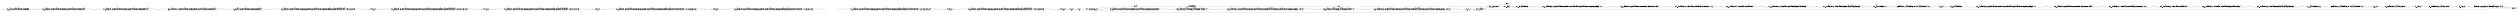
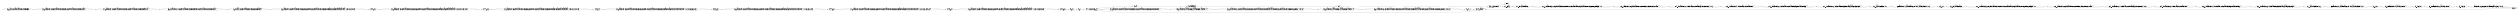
  digraph {
    rankdir=LR
    n1 [label="r31 := @this: com.search.davidmoten.rtree.RTreeTest"]
    "r32 = staticinvoke <com.github.davidmoten.rtree.RTree: com.github.davidmoten.rtree.RTree create()>()"
    "$r0 = staticinvoke <com.github.davidmoten.rtree.RTree: com.github.davidmoten.rtree.RTree$Builder star()>()"
    "r33 = virtualinvoke $r0.<com.github.davidmoten.rtree.RTree$Builder: com.github.davidmoten.rtree.RTree create()>()"
    "$r1 = newarray (com.github.davidmoten.rtree.geometry.Rectangle)[7]"
    "$r2 = staticinvoke <com.github.davidmoten.rtree.geometry.Geometries: com.github.davidmoten.rtree.geometry.Rectangle rectangle(float,float,float,float)>(0.0F, 0.0F, 0.0F, 0.0F)"
    "$r1[0] = $r2"
    "$r3 = staticinvoke <com.github.davidmoten.rtree.geometry.Geometries: com.github.davidmoten.rtree.geometry.Rectangle rectangle(float,float,float,float)>(0.0F, 0.0F, 100.0F, 100.0F)"
    "$r1[1] = $r3"
    "$r4 = staticinvoke <com.github.davidmoten.rtree.geometry.Geometries: com.github.davidmoten.rtree.geometry.Rectangle rectangle(float,float,float,float)>(0.0F, 0.0F, 10.0F, 10.0F)"
    "$r1[2] = $r4"
    "$r5 = staticinvoke <com.github.davidmoten.rtree.geometry.Geometries: com.github.davidmoten.rtree.geometry.Rectangle rectangle(double,double,double,double)>(0.12, 0.25, 50.356, 50.756)"
    "$r1[3] = $r5"
    "$r6 = staticinvoke <com.github.davidmoten.rtree.geometry.Geometries: com.github.davidmoten.rtree.geometry.Rectangle rectangle(double,double,double,double)>(1.0, 0.252, 50.0, 69.23)"
+   "$r1[4] = $r6"
    "$r7 = staticinvoke <com.github.davidmoten.rtree.geometry.Geometries: com.github.davidmoten.rtree.geometry.Rectangle rectangle(double,double,double,double)>(13.12, 23.123, 50.45, 80.9)"
    "$r1[5] = $r7"
    "$r8 = staticinvoke <com.github.davidmoten.rtree.geometry.Geometries: com.github.davidmoten.rtree.geometry.Rectangle rectangle(float,float,float,float)>(10.0F, 10.0F, 50.0F, 50.0F)"
    "$r1[6] = $r8"
    "r9 = $r1"
    "i4 = 1"
    "if i4 > 10000 goto r35 = r9"
    "r34 = staticinvoke <com.github.davidmoten.rtree.RTreeTest: com.github.davidmoten.rtree.geometry.Point nextPoint()>()"
    n24 [label="r37 = r9"]
    "$r29 = staticinvoke <java.lang.Integer: java.lang.Integer valueOf(int)>(i4)"
    "i5 = lengthof r35"
    "r32 = virtualinvoke r32.<com.github.davidmoten.rtree.RTree: com.github.davidmoten.rtree.RTree add(java.lang.Object,com.github.davidmoten.rtree.geometry.Geometry)>($r29, r34)"
    "$r30 = staticinvoke <java.lang.Integer: java.lang.Integer valueOf(int)>(i4)"
    "r33 = virtualinvoke r33.<com.github.davidmoten.rtree.RTree: com.github.davidmoten.rtree.RTree add(java.lang.Object,com.github.davidmoten.rtree.geometry.Geometry)>($r30, r34)"
    n30 [label="i4 = i7 + 1"]
    "goto [?= (branch)]"
    "if i6 >= i5 goto return"
    "r10 = r35[i6]"
    return
    "i6 = 0"
    "$r11 = new java.util.HashSet"
    "$r12 = virtualinvoke r32.<com.github.davidmoten.rtree.RTree: rx.Observable search(com.github.davidmoten.rtree.geometry.Rectangle)>(r10)"
    "$r13 = staticinvoke <com.github.davidmoten.rtree.RTreeTest: rx.functions.Func1 toValue()>()"
    "$r14 = virtualinvoke $r12.<rx.Observable: rx.Observable map(rx.functions.Func1)>($r13)"
    "$r15 = virtualinvoke $r14.<rx.Observable: rx.Observable toList()>()"
    "$r16 = virtualinvoke $r15.<rx.Observable: rx.observables.BlockingObservable toBlocking()>()"
    "$r17 = virtualinvoke $r16.<rx.observables.BlockingObservable: java.lang.Object single()>()"
    "$r18 = (java.util.Collection) $r17"
    "specialinvoke $r11.<java.util.HashSet: void <init>(java.util.Collection)>($r18)"
    "r19 = $r11"
    "$r20 = new java.util.HashSet"
    "$r21 = virtualinvoke r33.<com.github.davidmoten.rtree.RTree: rx.Observable search(com.github.davidmoten.rtree.geometry.Rectangle)>(r10)"
    "$r22 = staticinvoke <com.github.davidmoten.rtree.RTreeTest: rx.functions.Func1 toValue()>()"
    "$r23 = virtualinvoke $r21.<rx.Observable: rx.Observable map(rx.functions.Func1)>($r22)"
    "$r24 = virtualinvoke $r23.<rx.Observable: rx.Observable toList()>()"
    "$r25 = virtualinvoke $r24.<rx.Observable: rx.observables.BlockingObservable toBlocking()>()"
    "$r26 = virtualinvoke $r25.<rx.observables.BlockingObservable: java.lang.Object single()>()"
    "$r27 = (java.util.Collection) $r26"
    "specialinvoke $r20.<java.util.HashSet: void <init>(java.util.Collection)>($r27)"
    "r28 = $r20"
    "$i0 = interfaceinvoke r19.<java.util.Set: int size()>()"
    "$l1 = (long) $i0"
    "$i2 = interfaceinvoke r28.<java.util.Set: int size()>()"
    "$l3 = (long) $i2"
    "staticinvoke <org.junit.Assert: void assertEquals(long,long)>($l1, $l3)"
    "i6 = i6 + 1"
    n1 -> "r32 = staticinvoke <com.github.davidmoten.rtree.RTree: com.github.davidmoten.rtree.RTree create()>()"
    "r32 = staticinvoke <com.github.davidmoten.rtree.RTree: com.github.davidmoten.rtree.RTree create()>()" -> "$r0 = staticinvoke <com.github.davidmoten.rtree.RTree: com.github.davidmoten.rtree.RTree$Builder star()>()"
    "$r0 = staticinvoke <com.github.davidmoten.rtree.RTree: com.github.davidmoten.rtree.RTree$Builder star()>()" -> "r33 = virtualinvoke $r0.<com.github.davidmoten.rtree.RTree$Builder: com.github.davidmoten.rtree.RTree create()>()"
    "r33 = virtualinvoke $r0.<com.github.davidmoten.rtree.RTree$Builder: com.github.davidmoten.rtree.RTree create()>()" -> "$r1 = newarray (com.github.davidmoten.rtree.geometry.Rectangle)[7]"
    "$r1 = newarray (com.github.davidmoten.rtree.geometry.Rectangle)[7]" -> "$r2 = staticinvoke <com.github.davidmoten.rtree.geometry.Geometries: com.github.davidmoten.rtree.geometry.Rectangle rectangle(float,float,float,float)>(0.0F, 0.0F, 0.0F, 0.0F)"
    "$r2 = staticinvoke <com.github.davidmoten.rtree.geometry.Geometries: com.github.davidmoten.rtree.geometry.Rectangle rectangle(float,float,float,float)>(0.0F, 0.0F, 0.0F, 0.0F)" -> "$r1[0] = $r2"
    "$r1[0] = $r2" -> "$r3 = staticinvoke <com.github.davidmoten.rtree.geometry.Geometries: com.github.davidmoten.rtree.geometry.Rectangle rectangle(float,float,float,float)>(0.0F, 0.0F, 100.0F, 100.0F)"
    "$r3 = staticinvoke <com.github.davidmoten.rtree.geometry.Geometries: com.github.davidmoten.rtree.geometry.Rectangle rectangle(float,float,float,float)>(0.0F, 0.0F, 100.0F, 100.0F)" -> "$r1[1] = $r3"
    "$r1[1] = $r3" -> "$r4 = staticinvoke <com.github.davidmoten.rtree.geometry.Geometries: com.github.davidmoten.rtree.geometry.Rectangle rectangle(float,float,float,float)>(0.0F, 0.0F, 10.0F, 10.0F)"
    "$r4 = staticinvoke <com.github.davidmoten.rtree.geometry.Geometries: com.github.davidmoten.rtree.geometry.Rectangle rectangle(float,float,float,float)>(0.0F, 0.0F, 10.0F, 10.0F)" -> "$r1[2] = $r4"
    "$r1[2] = $r4" -> "$r5 = staticinvoke <com.github.davidmoten.rtree.geometry.Geometries: com.github.davidmoten.rtree.geometry.Rectangle rectangle(double,double,double,double)>(0.12, 0.25, 50.356, 50.756)"
    "$r5 = staticinvoke <com.github.davidmoten.rtree.geometry.Geometries: com.github.davidmoten.rtree.geometry.Rectangle rectangle(double,double,double,double)>(0.12, 0.25, 50.356, 50.756)" -> "$r1[3] = $r5"
    "$r1[3] = $r5" -> "$r6 = staticinvoke <com.github.davidmoten.rtree.geometry.Geometries: com.github.davidmoten.rtree.geometry.Rectangle rectangle(double,double,double,double)>(1.0, 0.252, 50.0, 69.23)"
+   "$r6 = staticinvoke <com.github.davidmoten.rtree.geometry.Geometries: com.github.davidmoten.rtree.geometry.Rectangle rectangle(double,double,double,double)>(1.0, 0.252, 50.0, 69.23)" -> "$r1[4] = $r6"
+   "$r1[4] = $r6" -> "$r7 = staticinvoke <com.github.davidmoten.rtree.geometry.Geometries: com.github.davidmoten.rtree.geometry.Rectangle rectangle(double,double,double,double)>(13.12, 23.123, 50.45, 80.9)"
    "$r7 = staticinvoke <com.github.davidmoten.rtree.geometry.Geometries: com.github.davidmoten.rtree.geometry.Rectangle rectangle(double,double,double,double)>(13.12, 23.123, 50.45, 80.9)" -> "$r1[5] = $r7"
    "$r1[5] = $r7" -> "$r8 = staticinvoke <com.github.davidmoten.rtree.geometry.Geometries: com.github.davidmoten.rtree.geometry.Rectangle rectangle(float,float,float,float)>(10.0F, 10.0F, 50.0F, 50.0F)"
    "$r8 = staticinvoke <com.github.davidmoten.rtree.geometry.Geometries: com.github.davidmoten.rtree.geometry.Rectangle rectangle(float,float,float,float)>(10.0F, 10.0F, 50.0F, 50.0F)" -> "$r1[6] = $r8"
    "$r1[6] = $r8" -> "r9 = $r1"
    "r9 = $r1" -> "i4 = 1"
    "i4 = 1" -> "if i4 > 10000 goto r35 = r9"
    "if i4 > 10000 goto r35 = r9" -> "r34 = staticinvoke <com.github.davidmoten.rtree.RTreeTest: com.github.davidmoten.rtree.geometry.Point nextPoint()>()"
    "if i4 > 10000 goto r35 = r9" -> n24
    "r34 = staticinvoke <com.github.davidmoten.rtree.RTreeTest: com.github.davidmoten.rtree.geometry.Point nextPoint()>()" -> "$r29 = staticinvoke <java.lang.Integer: java.lang.Integer valueOf(int)>(i4)"
    n24 -> "i5 = lengthof r35"
    "$r29 = staticinvoke <java.lang.Integer: java.lang.Integer valueOf(int)>(i4)" -> "r32 = virtualinvoke r32.<com.github.davidmoten.rtree.RTree: com.github.davidmoten.rtree.RTree add(java.lang.Object,com.github.davidmoten.rtree.geometry.Geometry)>($r29, r34)"
    "i5 = lengthof r35" -> "i6 = 0"
    "r32 = virtualinvoke r32.<com.github.davidmoten.rtree.RTree: com.github.davidmoten.rtree.RTree add(java.lang.Object,com.github.davidmoten.rtree.geometry.Geometry)>($r29, r34)" -> "$r30 = staticinvoke <java.lang.Integer: java.lang.Integer valueOf(int)>(i4)"
    "$r30 = staticinvoke <java.lang.Integer: java.lang.Integer valueOf(int)>(i4)" -> "r33 = virtualinvoke r33.<com.github.davidmoten.rtree.RTree: com.github.davidmoten.rtree.RTree add(java.lang.Object,com.github.davidmoten.rtree.geometry.Geometry)>($r30, r34)"
    "r33 = virtualinvoke r33.<com.github.davidmoten.rtree.RTree: com.github.davidmoten.rtree.RTree add(java.lang.Object,com.github.davidmoten.rtree.geometry.Geometry)>($r30, r34)" -> n30
    n30 -> "goto [?= (branch)]"
    "goto [?= (branch)]" -> "if i4 > 10000 goto r35 = r9"
    "goto [?= (branch)]" -> "if i6 >= i5 goto return"
    "if i6 >= i5 goto return" -> "r10 = r35[i6]"
    "if i6 >= i5 goto return" -> return
    "r10 = r35[i6]" -> "$r11 = new java.util.HashSet"
    "i6 = 0" -> "if i6 >= i5 goto return"
    "$r11 = new java.util.HashSet" -> "$r12 = virtualinvoke r32.<com.github.davidmoten.rtree.RTree: rx.Observable search(com.github.davidmoten.rtree.geometry.Rectangle)>(r10)"
    "$r12 = virtualinvoke r32.<com.github.davidmoten.rtree.RTree: rx.Observable search(com.github.davidmoten.rtree.geometry.Rectangle)>(r10)" -> "$r13 = staticinvoke <com.github.davidmoten.rtree.RTreeTest: rx.functions.Func1 toValue()>()"
    "$r13 = staticinvoke <com.github.davidmoten.rtree.RTreeTest: rx.functions.Func1 toValue()>()" -> "$r14 = virtualinvoke $r12.<rx.Observable: rx.Observable map(rx.functions.Func1)>($r13)"
    "$r14 = virtualinvoke $r12.<rx.Observable: rx.Observable map(rx.functions.Func1)>($r13)" -> "$r15 = virtualinvoke $r14.<rx.Observable: rx.Observable toList()>()"
    "$r15 = virtualinvoke $r14.<rx.Observable: rx.Observable toList()>()" -> "$r16 = virtualinvoke $r15.<rx.Observable: rx.observables.BlockingObservable toBlocking()>()"
    "$r16 = virtualinvoke $r15.<rx.Observable: rx.observables.BlockingObservable toBlocking()>()" -> "$r17 = virtualinvoke $r16.<rx.observables.BlockingObservable: java.lang.Object single()>()"
    "$r17 = virtualinvoke $r16.<rx.observables.BlockingObservable: java.lang.Object single()>()" -> "$r18 = (java.util.Collection) $r17"
    "$r18 = (java.util.Collection) $r17" -> "specialinvoke $r11.<java.util.HashSet: void <init>(java.util.Collection)>($r18)"
    "specialinvoke $r11.<java.util.HashSet: void <init>(java.util.Collection)>($r18)" -> "r19 = $r11"
    "r19 = $r11" -> "$r20 = new java.util.HashSet"
    "$r20 = new java.util.HashSet" -> "$r21 = virtualinvoke r33.<com.github.davidmoten.rtree.RTree: rx.Observable search(com.github.davidmoten.rtree.geometry.Rectangle)>(r10)"
    "$r21 = virtualinvoke r33.<com.github.davidmoten.rtree.RTree: rx.Observable search(com.github.davidmoten.rtree.geometry.Rectangle)>(r10)" -> "$r22 = staticinvoke <com.github.davidmoten.rtree.RTreeTest: rx.functions.Func1 toValue()>()"
    "$r22 = staticinvoke <com.github.davidmoten.rtree.RTreeTest: rx.functions.Func1 toValue()>()" -> "$r23 = virtualinvoke $r21.<rx.Observable: rx.Observable map(rx.functions.Func1)>($r22)"
    "$r23 = virtualinvoke $r21.<rx.Observable: rx.Observable map(rx.functions.Func1)>($r22)" -> "$r24 = virtualinvoke $r23.<rx.Observable: rx.Observable toList()>()"
    "$r24 = virtualinvoke $r23.<rx.Observable: rx.Observable toList()>()" -> "$r25 = virtualinvoke $r24.<rx.Observable: rx.observables.BlockingObservable toBlocking()>()"
    "$r25 = virtualinvoke $r24.<rx.Observable: rx.observables.BlockingObservable toBlocking()>()" -> "$r26 = virtualinvoke $r25.<rx.observables.BlockingObservable: java.lang.Object single()>()"
    "$r26 = virtualinvoke $r25.<rx.observables.BlockingObservable: java.lang.Object single()>()" -> "$r27 = (java.util.Collection) $r26"
    "$r27 = (java.util.Collection) $r26" -> "specialinvoke $r20.<java.util.HashSet: void <init>(java.util.Collection)>($r27)"
    "specialinvoke $r20.<java.util.HashSet: void <init>(java.util.Collection)>($r27)" -> "r28 = $r20"
    "r28 = $r20" -> "$i0 = interfaceinvoke r19.<java.util.Set: int size()>()"
    "$i0 = interfaceinvoke r19.<java.util.Set: int size()>()" -> "$l1 = (long) $i0"
    "$l1 = (long) $i0" -> "$i2 = interfaceinvoke r28.<java.util.Set: int size()>()"
    "$i2 = interfaceinvoke r28.<java.util.Set: int size()>()" -> "$l3 = (long) $i2"
    "$l3 = (long) $i2" -> "staticinvoke <org.junit.Assert: void assertEquals(long,long)>($l1, $l3)"
    "staticinvoke <org.junit.Assert: void assertEquals(long,long)>($l1, $l3)" -> "i6 = i6 + 1"
    "i6 = i6 + 1" -> "goto [?= (branch)]"
  }
